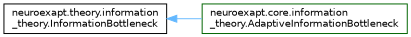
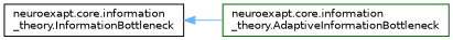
  digraph {
    rankdir=LR
    node [fillcolor=white fontname=Helvetica fontsize=10 shape=box style=filled]
-   n1 [color=black height=0.2 label="neuroexapt.theory.information\l_theory.InformationBottleneck" width=0.4]
+   n1 [color=black height=0.2 label="neuroexapt.core.information\l_theory.InformationBottleneck" width=0.4]
    n2 [color=darkgreen height=0.2 label="neuroexapt.core.information\l_theory.AdaptiveInformationBottleneck" width=0.4]
    n1 -> n2 [color=steelblue1 dir=back fontname=Helvetica fontsize=10 labelfontname=Helvetica labelfontsize=10 style=solid]
  }
